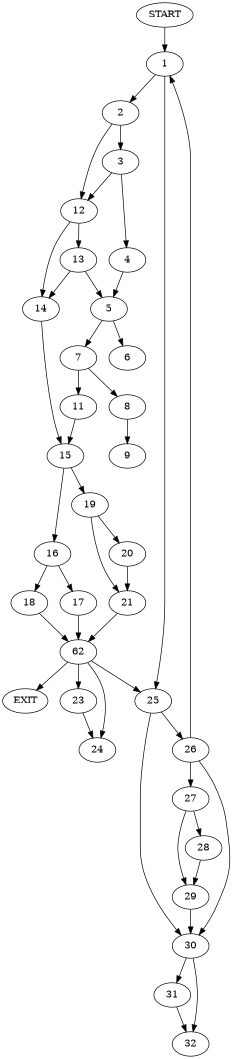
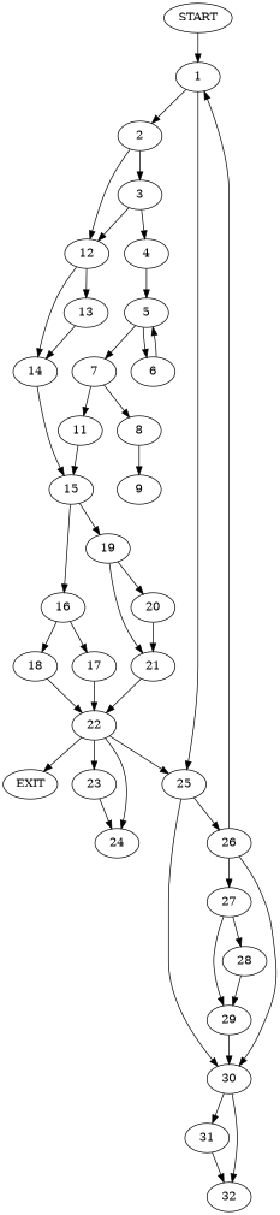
  digraph {
    n1 [label=START]
    1
    2
    25
    3
    12
    26
    30
    4
    13
    14
    5
    6
    7
    8
    11
    9
    15
    16
    19
    17
    18
    20
    21
-   22 [label=62]
+   22
    23
    24
    n28 [label=EXIT]
    27
    31
    32
    28
    29
    n1 -> 1
    1 -> 2
    1 -> 25
    2 -> 3
    2 -> 12
    25 -> 26
    25 -> 30
    3 -> 12
    3 -> 4
    12 -> 13
    12 -> 14
    26 -> 1
    26 -> 30
    26 -> 27
    30 -> 31
    30 -> 32
    4 -> 5
    13 -> 14
    14 -> 15
    5 -> 6
    5 -> 7
-   13 -> 5
+   6 -> 5
    7 -> 8
    7 -> 11
    8 -> 9
    11 -> 15
    15 -> 16
    15 -> 19
    16 -> 17
    16 -> 18
    19 -> 20
    19 -> 21
    17 -> 22
    18 -> 22
    20 -> 21
    21 -> 22
    22 -> 25 [tailport=s3]
    22 -> 23
    22 -> 24 [tailport=s2]
    22 -> n28
    23 -> 24
    27 -> 28
    27 -> 29
    31 -> 32
    28 -> 29
    29 -> 30
  }
